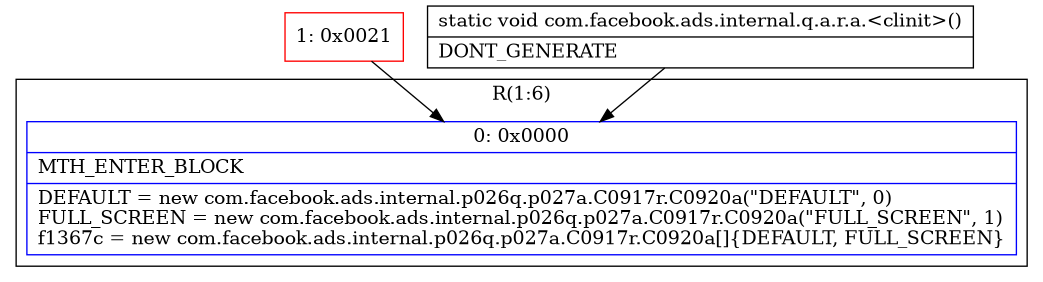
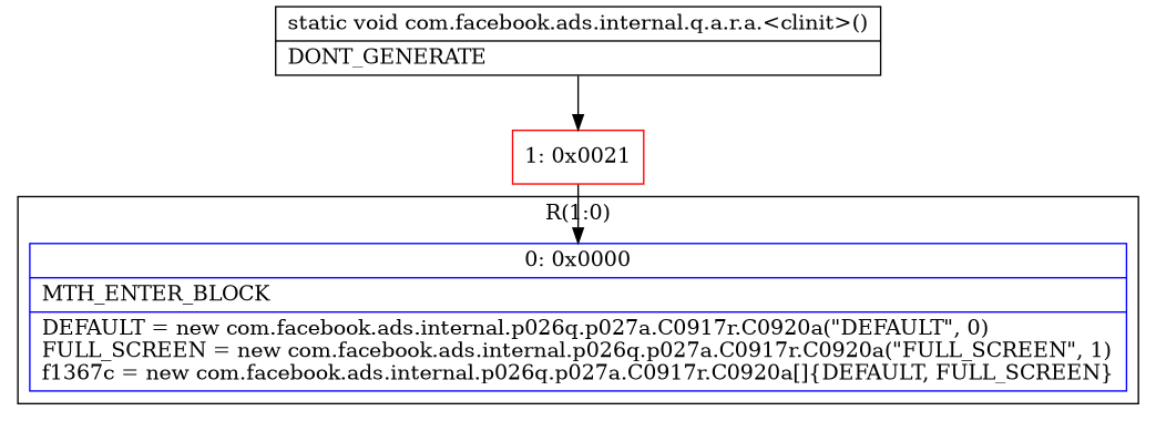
  digraph {
    node [shape=record]
    n1 [color=blue label="{0\:\ 0x0000|MTH_ENTER_BLOCK\l|DEFAULT = new com.facebook.ads.internal.p026q.p027a.C0917r.C0920a(\"DEFAULT\", 0)\lFULL_SCREEN = new com.facebook.ads.internal.p026q.p027a.C0917r.C0920a(\"FULL_SCREEN\", 1)\lf1367c = new com.facebook.ads.internal.p026q.p027a.C0917r.C0920a[]\{DEFAULT, FULL_SCREEN\}\l}"]
    n2 [color=red label="{1\:\ 0x0021}"]
    n3 [label="{static void com.facebook.ads.internal.q.a.r.a.\<clinit\>()  | DONT_GENERATE\l}"]
    subgraph cluster_1 {
-     label="R(1:6)"
+     label="R(1:0)"
      n1
    }
    n2 -> n1
-   n3 -> n1
+   n3 -> n2
  }
